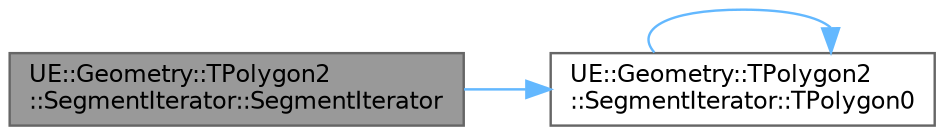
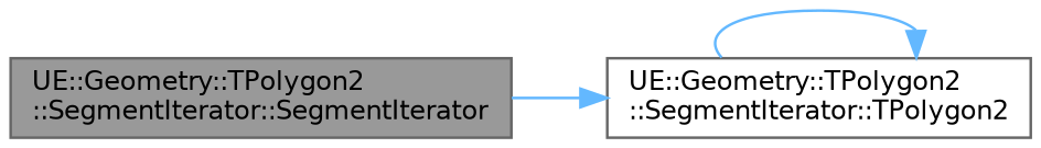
  digraph {
    rankdir=LR
    node [fontname=Helvetica fontsize=10 shape=box style=filled]
    edge [color=steelblue1 fontname=Helvetica fontsize=10 labelfontname=Helvetica labelfontsize=10 style=solid]
    n1 [color=gray40 fillcolor=grey60 fontcolor=black height=0.2 label="UE::Geometry::TPolygon2\l::SegmentIterator::SegmentIterator" width=0.4]
-   n2 [color=grey40 fillcolor=white height=0.2 label="UE::Geometry::TPolygon2\l::SegmentIterator::TPolygon0" width=0.4]
+   n2 [color=grey40 fillcolor=white height=0.2 label="UE::Geometry::TPolygon2\l::SegmentIterator::TPolygon2" width=0.4]
    n1 -> n2
    n2 -> n2
  }
